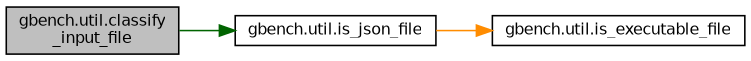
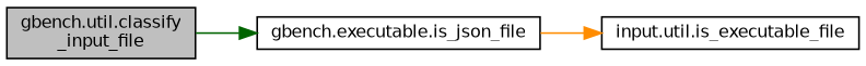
  digraph {
    rankdir=LR
    node [color=black fillcolor=white fontname=Helvetica fontsize=10 shape=record style=filled]
    edge [fontname=Helvetica fontsize=10 labelfontname=Helvetica labelfontsize=10 style=solid]
    n1 [fillcolor=grey75 fontcolor=black height=0.2 label="gbench.util.classify\l_input_file" width=0.4]
-   n2 [height=0.2 label="gbench.util.is_json_file" width=0.4]
-   n3 [height=0.2 label="gbench.util.is_executable_file" width=0.4]
+   n2 [height=0.2 label="gbench.executable.is_json_file" width=0.4]
+   n3 [height=0.2 label="input.util.is_executable_file" width=0.4]
    n1 -> n2 [color=darkgreen]
    n2 -> n3 [color=darkorange]
  }
